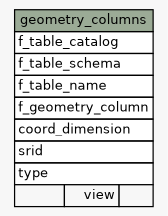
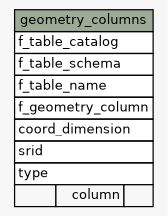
  digraph {
    bgcolor="#f7f7f7"
    fontname=Helvetica
    fontsize=11
    nodesep=0.18
    rankdir=RL
    ranksep=0.46
-   n1 [fontname=Helvetica fontsize=11 label=<     <TABLE BORDER="0" CELLBORDER="1" CELLSPACING="0" BGCOLOR="#ffffff">       <TR><TD COLSPAN="3" BGCOLOR="#9bab96" ALIGN="CENTER">geometry_columns</TD></TR>       <TR><TD PORT="f_table_catalog" COLSPAN="3" ALIGN="LEFT">f_table_catalog</TD></TR>       <TR><TD PORT="f_table_schema" COLSPAN="3" ALIGN="LEFT">f_table_schema</TD></TR>       <TR><TD PORT="f_table_name" COLSPAN="3" ALIGN="LEFT">f_table_name</TD></TR>       <TR><TD PORT="f_geometry_column" COLSPAN="3" ALIGN="LEFT">f_geometry_column</TD></TR>       <TR><TD PORT="coord_dimension" COLSPAN="3" ALIGN="LEFT">coord_dimension</TD></TR>       <TR><TD PORT="srid" COLSPAN="3" ALIGN="LEFT">srid</TD></TR>       <TR><TD PORT="type" COLSPAN="3" ALIGN="LEFT">type</TD></TR>       <TR><TD ALIGN="LEFT" BGCOLOR="#f7f7f7">  </TD><TD ALIGN="RIGHT" BGCOLOR="#f7f7f7">view</TD><TD ALIGN="RIGHT" BGCOLOR="#f7f7f7">  </TD></TR>     </TABLE>> shape=plaintext]
+   n1 [fontname=Helvetica fontsize=11 label=<     <TABLE BORDER="0" CELLBORDER="1" CELLSPACING="0" BGCOLOR="#ffffff">       <TR><TD COLSPAN="3" BGCOLOR="#9bab96" ALIGN="CENTER">geometry_columns</TD></TR>       <TR><TD PORT="f_table_catalog" COLSPAN="3" ALIGN="LEFT">f_table_catalog</TD></TR>       <TR><TD PORT="f_table_schema" COLSPAN="3" ALIGN="LEFT">f_table_schema</TD></TR>       <TR><TD PORT="f_table_name" COLSPAN="3" ALIGN="LEFT">f_table_name</TD></TR>       <TR><TD PORT="f_geometry_column" COLSPAN="3" ALIGN="LEFT">f_geometry_column</TD></TR>       <TR><TD PORT="coord_dimension" COLSPAN="3" ALIGN="LEFT">coord_dimension</TD></TR>       <TR><TD PORT="srid" COLSPAN="3" ALIGN="LEFT">srid</TD></TR>       <TR><TD PORT="type" COLSPAN="3" ALIGN="LEFT">type</TD></TR>       <TR><TD ALIGN="LEFT" BGCOLOR="#f7f7f7">  </TD><TD ALIGN="RIGHT" BGCOLOR="#f7f7f7">column</TD><TD ALIGN="RIGHT" BGCOLOR="#f7f7f7">  </TD></TR>     </TABLE>> shape=plaintext]
  }
